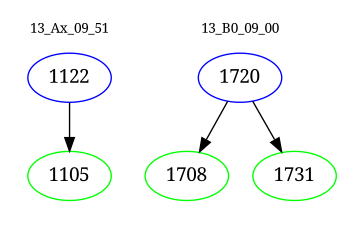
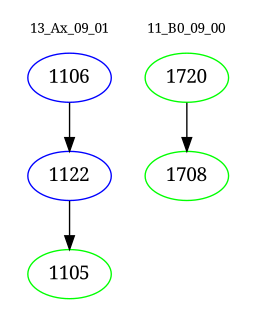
  digraph {
    fontname="Noto Serif"
    node [color=blue fontname="Noto Serif"]
    edge [color=black fontname="Noto Serif"]
+   n1 [label=1106]
    n2 [color=green label=1105]
    n3 [label=1122]
-   n4 [label=1720]
+   n4 [color=green label=1720]
    n5 [color=green label=1708]
-   n6 [color=green label=1731]
    subgraph cluster_1 {
      color=white
      fontsize=10
-     label="13_Ax_09_51"
+     label="13_Ax_09_01"
+     n1
      n2
      n3
    }
    subgraph cluster_2 {
      color=white
      fontsize=10
-     label="13_B0_09_00"
+     label="11_B0_09_00"
      n4
      n5
-     n6
    }
+   n1 -> n3
    n3 -> n2
    n4 -> n5
-   n4 -> n6
  }
